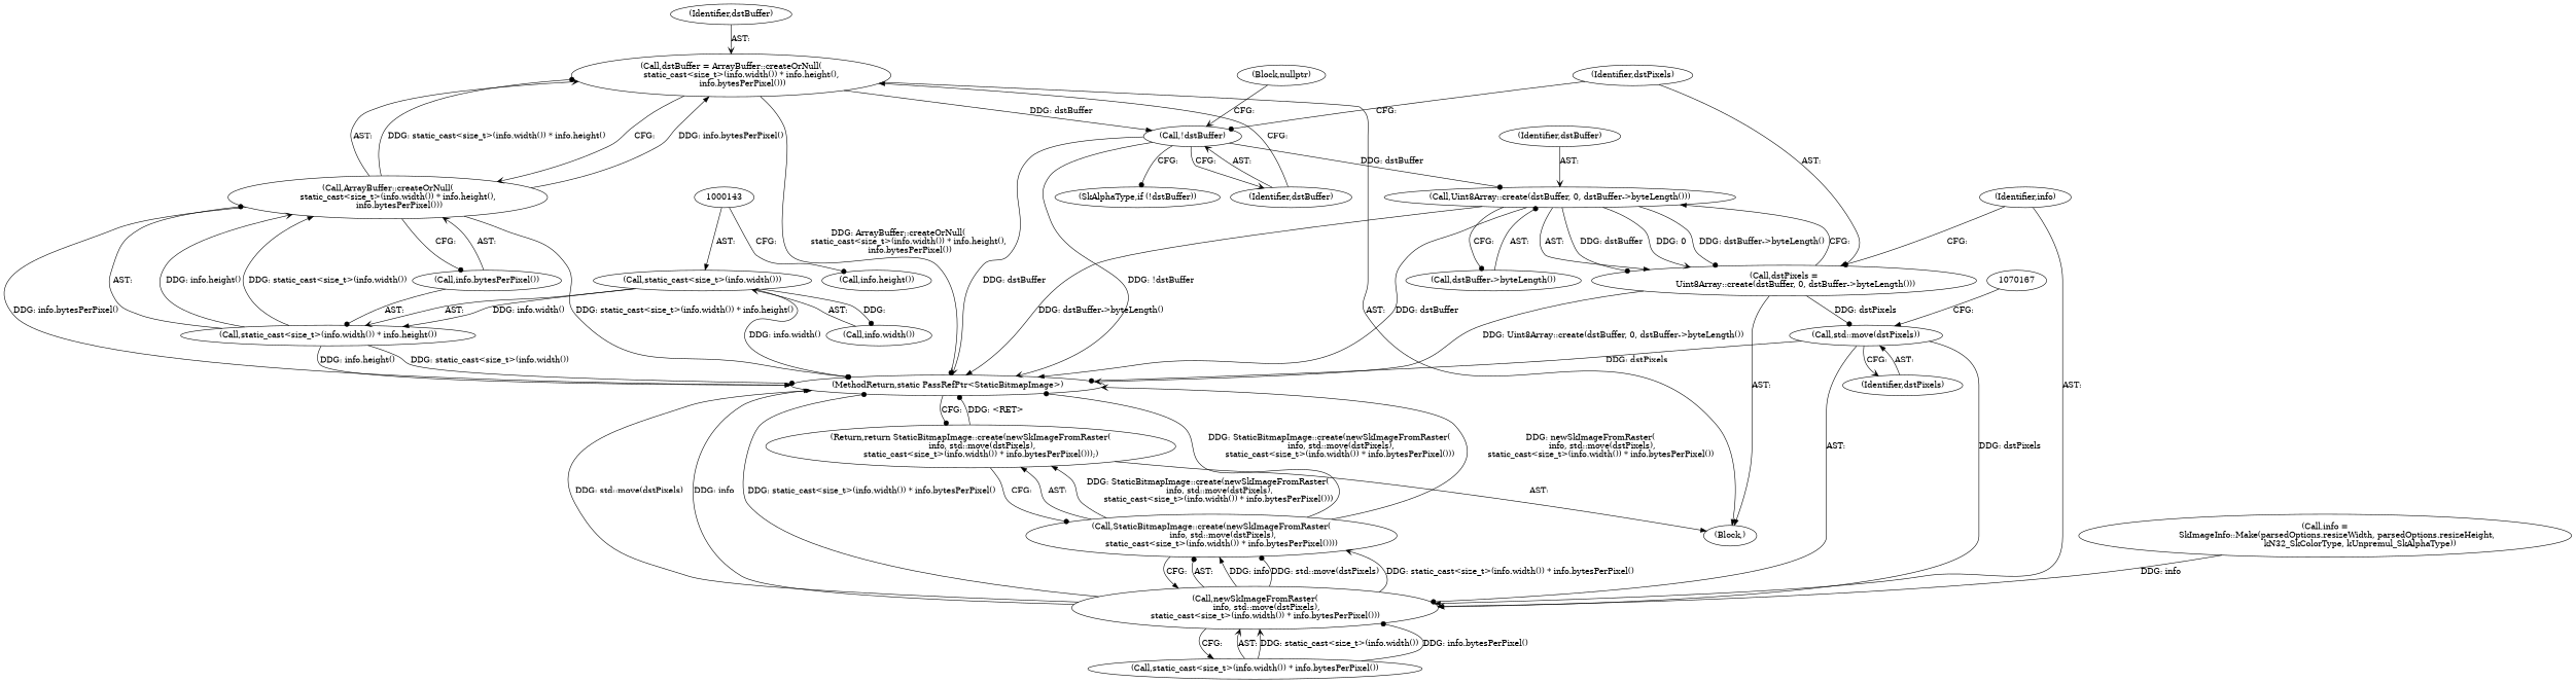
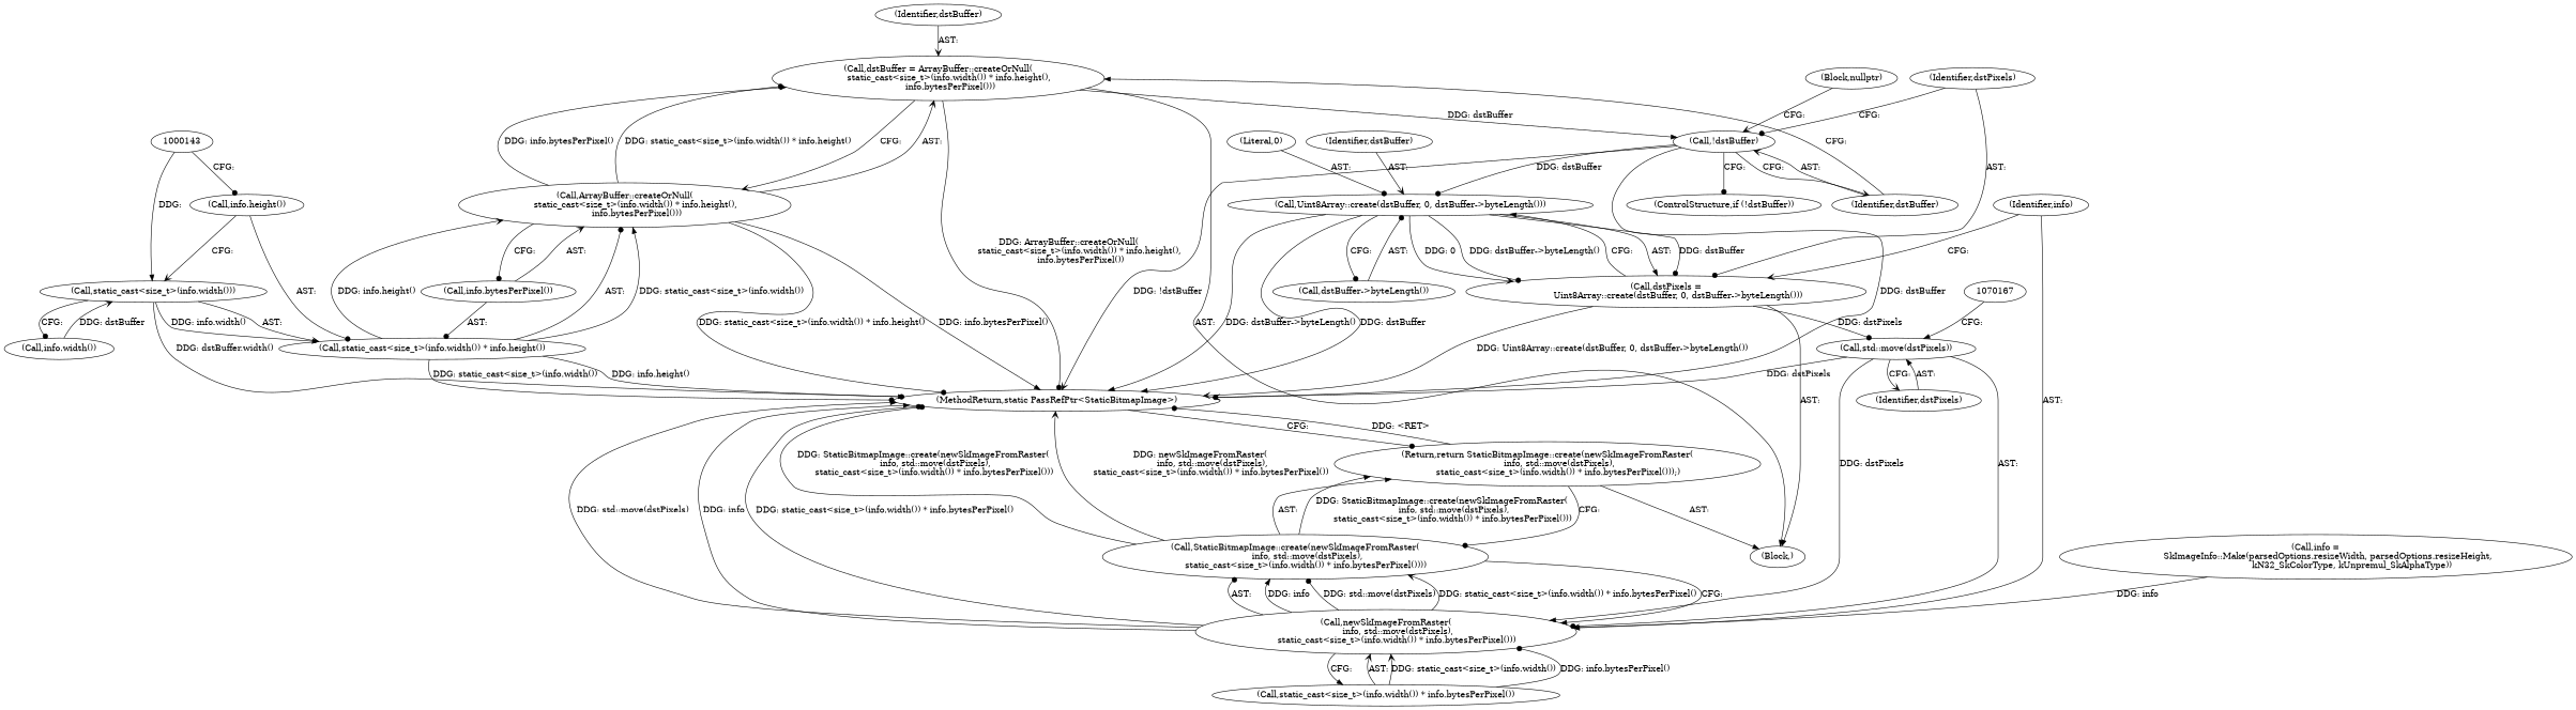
  digraph {
    edge [arrowhead=dot]
    n1 [label="(Call,dstBuffer = ArrayBuffer::createOrNull(\n        static_cast<size_t>(info.width()) * info.height(),\n         info.bytesPerPixel()))"]
    n2 [label="(Call,ArrayBuffer::createOrNull(\n        static_cast<size_t>(info.width()) * info.height(),\n         info.bytesPerPixel()))"]
    n3 [label="(Call,!dstBuffer)"]
    n4 [label="(Block,)"]
    n5 [label="(MethodReturn,static PassRefPtr<StaticBitmapImage>)"]
    n6 [label="(Call,info.bytesPerPixel())"]
    n7 [label="(Call,Uint8Array::create(dstBuffer, 0, dstBuffer->byteLength()))"]
-   n8 [label="(SkAlphaType,if (!dstBuffer))"]
+   n8 [label="(ControlStructure,if (!dstBuffer))"]
    n9 [label="(Identifier,dstBuffer)"]
    n10 [label="(Return,return StaticBitmapImage::create(newSkImageFromRaster(\n         info, std::move(dstPixels),\n        static_cast<size_t>(info.width()) * info.bytesPerPixel()));)"]
    n11 [label="(Call,static_cast<size_t>(info.width()) * info.height())"]
    n12 [label="(Call,info.height())"]
    n13 [label="(Call,static_cast<size_t>(info.width()))"]
    n14 [label="(Call,info.width())"]
    n15 [label="(Call,dstPixels =\n         Uint8Array::create(dstBuffer, 0, dstBuffer->byteLength()))"]
    n16 [label="(Call,dstBuffer->byteLength())"]
    n17 [label="(Call,std::move(dstPixels))"]
    n18 [label="(Call,newSkImageFromRaster(\n         info, std::move(dstPixels),\n        static_cast<size_t>(info.width()) * info.bytesPerPixel()))"]
    n19 [label="(Identifier,dstPixels)"]
    n20 [label="(Call,StaticBitmapImage::create(newSkImageFromRaster(\n         info, std::move(dstPixels),\n        static_cast<size_t>(info.width()) * info.bytesPerPixel())))"]
    n21 [label="(Call,static_cast<size_t>(info.width()) * info.bytesPerPixel())"]
    n22 [label="(Identifier,info)"]
    n23 [label="(Block,nullptr)"]
    n24 [label="(Call,info =\n         SkImageInfo::Make(parsedOptions.resizeWidth, parsedOptions.resizeHeight,\n                           kN32_SkColorType, kUnpremul_SkAlphaType))"]
    n25 [label="(Identifier,dstPixels)"]
+   n26 [label="(Literal,0)"]
    n27 [label="(Identifier,dstBuffer)"]
    n28 [label="(Identifier,dstBuffer)"]
    1000143
    n30 [label=1070167]
    n1 -> n2 [arrowhead=vee label="CFG: "]
    n1 -> n3 [arrowhead=normal label="DDG: dstBuffer"]
    n1 -> n4 [arrowhead=normal label="AST: "]
    n1 -> n5 [label="DDG: ArrayBuffer::createOrNull(\n        static_cast<size_t>(info.width()) * info.height(),\n         info.bytesPerPixel())"]
    n2 -> n1 [arrowhead=vee label="AST: "]
    n2 -> n1 [label="DDG: static_cast<size_t>(info.width()) * info.height()"]
    n2 -> n1 [arrowhead=normal label="DDG: info.bytesPerPixel()"]
    n2 -> n5 [label="DDG: static_cast<size_t>(info.width()) * info.height()"]
    n2 -> n5 [arrowhead=normal label="DDG: info.bytesPerPixel()"]
    n2 -> n6 [label="CFG: "]
    n3 -> n5 [arrowhead=vee label="DDG: dstBuffer"]
    n3 -> n5 [arrowhead=vee label="DDG: !dstBuffer"]
    n3 -> n7 [label="DDG: dstBuffer"]
    n3 -> n8 [label="CFG: "]
    n3 -> n9 [arrowhead=vee label="CFG: "]
    n5 -> n10 [label="CFG: "]
    n6 -> n2 [arrowhead=vee label="AST: "]
    n6 -> n11 [label="AST: "]
    n7 -> n5 [arrowhead=normal label="DDG: dstBuffer->byteLength()"]
    n7 -> n5 [arrowhead=normal label="DDG: dstBuffer"]
    n7 -> n15 [arrowhead=normal label="AST: "]
    n7 -> n15 [label="DDG: dstBuffer"]
    n7 -> n15 [arrowhead=vee label="DDG: 0"]
    n7 -> n15 [label="DDG: dstBuffer->byteLength()"]
    n7 -> n16 [label="CFG: "]
    n9 -> n1 [arrowhead=normal label="CFG: "]
    n9 -> n3 [arrowhead=vee label="AST: "]
    n10 -> n4 [arrowhead=normal label="AST: "]
    n10 -> n5 [label="DDG: <RET>"]
    n10 -> n20 [label="CFG: "]
    n11 -> n2 [label="AST: "]
    n11 -> n2 [arrowhead=normal label="DDG: static_cast<size_t>(info.width())"]
    n11 -> n2 [arrowhead=vee label="DDG: info.height()"]
    n11 -> n5 [label="DDG: static_cast<size_t>(info.width())"]
    n11 -> n5 [arrowhead=normal label="DDG: info.height()"]
-   n13 -> n5 [label="DDG: info.width()"]
+   n12 -> n11 [label="AST: "]
+   n12 -> n13 [arrowhead=vee label="CFG: "]
+   n13 -> n5 [label="DDG: dstBuffer.width()"]
    n13 -> n11 [arrowhead=vee label="AST: "]
    n13 -> n11 [arrowhead=normal label="DDG: info.width()"]
-   n13 -> n14 [label="DDG: "]
-   n14 -> n13 [arrowhead=vee label="AST: "]
+   n13 -> n14 [label="CFG: "]
+   n14 -> n13 [arrowhead=vee label="DDG: dstBuffer"]
    n15 -> n4 [arrowhead=normal label="AST: "]
    n15 -> n5 [arrowhead=vee label="DDG: Uint8Array::create(dstBuffer, 0, dstBuffer->byteLength())"]
    n15 -> n7 [arrowhead=normal label="CFG: "]
    n15 -> n17 [label="DDG: dstPixels"]
    n16 -> n7 [label="AST: "]
    n17 -> n5 [label="DDG: dstPixels"]
    n17 -> n18 [label="AST: "]
    n17 -> n18 [arrowhead=normal label="DDG: dstPixels"]
    n17 -> n19 [arrowhead=vee label="CFG: "]
    n18 -> n5 [arrowhead=normal label="DDG: std::move(dstPixels)"]
    n18 -> n5 [arrowhead=normal label="DDG: info"]
    n18 -> n5 [label="DDG: static_cast<size_t>(info.width()) * info.bytesPerPixel()"]
    n18 -> n20 [label="AST: "]
    n18 -> n20 [arrowhead=normal label="DDG: info"]
    n18 -> n20 [label="DDG: std::move(dstPixels)"]
    n18 -> n20 [arrowhead=vee label="DDG: static_cast<size_t>(info.width()) * info.bytesPerPixel()"]
    n18 -> n21 [arrowhead=normal label="CFG: "]
    n19 -> n17 [arrowhead=normal label="AST: "]
    n20 -> n5 [label="DDG: StaticBitmapImage::create(newSkImageFromRaster(\n         info, std::move(dstPixels),\n        static_cast<size_t>(info.width()) * info.bytesPerPixel()))"]
    n20 -> n5 [arrowhead=vee label="DDG: newSkImageFromRaster(\n         info, std::move(dstPixels),\n        static_cast<size_t>(info.width()) * info.bytesPerPixel())"]
    n20 -> n10 [arrowhead=normal label="AST: "]
    n20 -> n10 [arrowhead=normal label="DDG: StaticBitmapImage::create(newSkImageFromRaster(\n         info, std::move(dstPixels),\n        static_cast<size_t>(info.width()) * info.bytesPerPixel()))"]
    n20 -> n18 [arrowhead=normal label="CFG: "]
    n21 -> n18 [arrowhead=vee label="AST: "]
    n21 -> n18 [arrowhead=vee label="DDG: static_cast<size_t>(info.width())"]
    n21 -> n18 [label="DDG: info.bytesPerPixel()"]
    n22 -> n15 [arrowhead=vee label="CFG: "]
    n22 -> n18 [arrowhead=normal label="AST: "]
    n23 -> n3 [arrowhead=vee label="CFG: "]
    n24 -> n18 [arrowhead=vee label="DDG: info"]
    n25 -> n3 [label="CFG: "]
    n25 -> n15 [label="AST: "]
+   n26 -> n7 [label="AST: "]
    n27 -> n1 [arrowhead=vee label="AST: "]
    n28 -> n7 [arrowhead=vee label="AST: "]
    1000143 -> n12 [label="CFG: "]
-   1000143 -> n13 [arrowhead=normal label="AST: "]
+   1000143 -> n13 [arrowhead=normal label="DDG: "]
    n30 -> n17 [arrowhead=normal label="CFG: "]
  }
